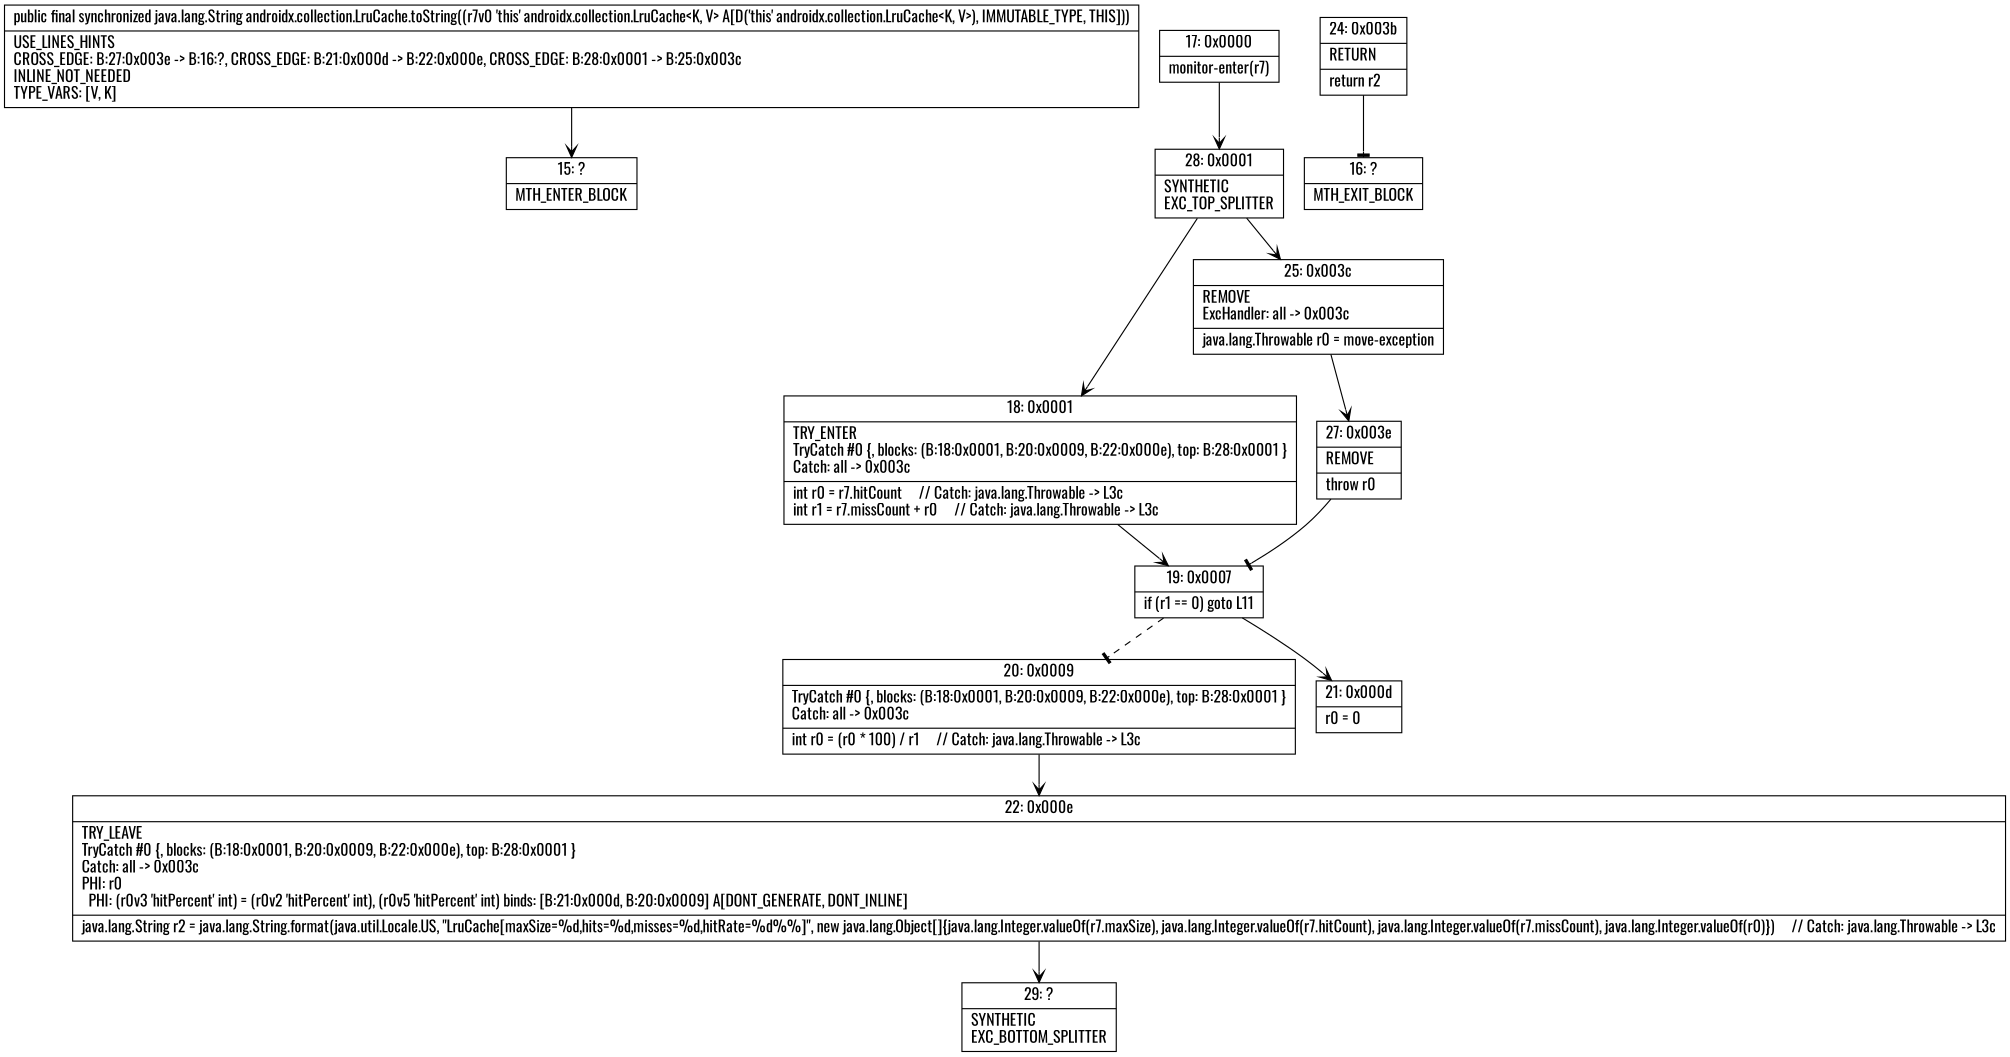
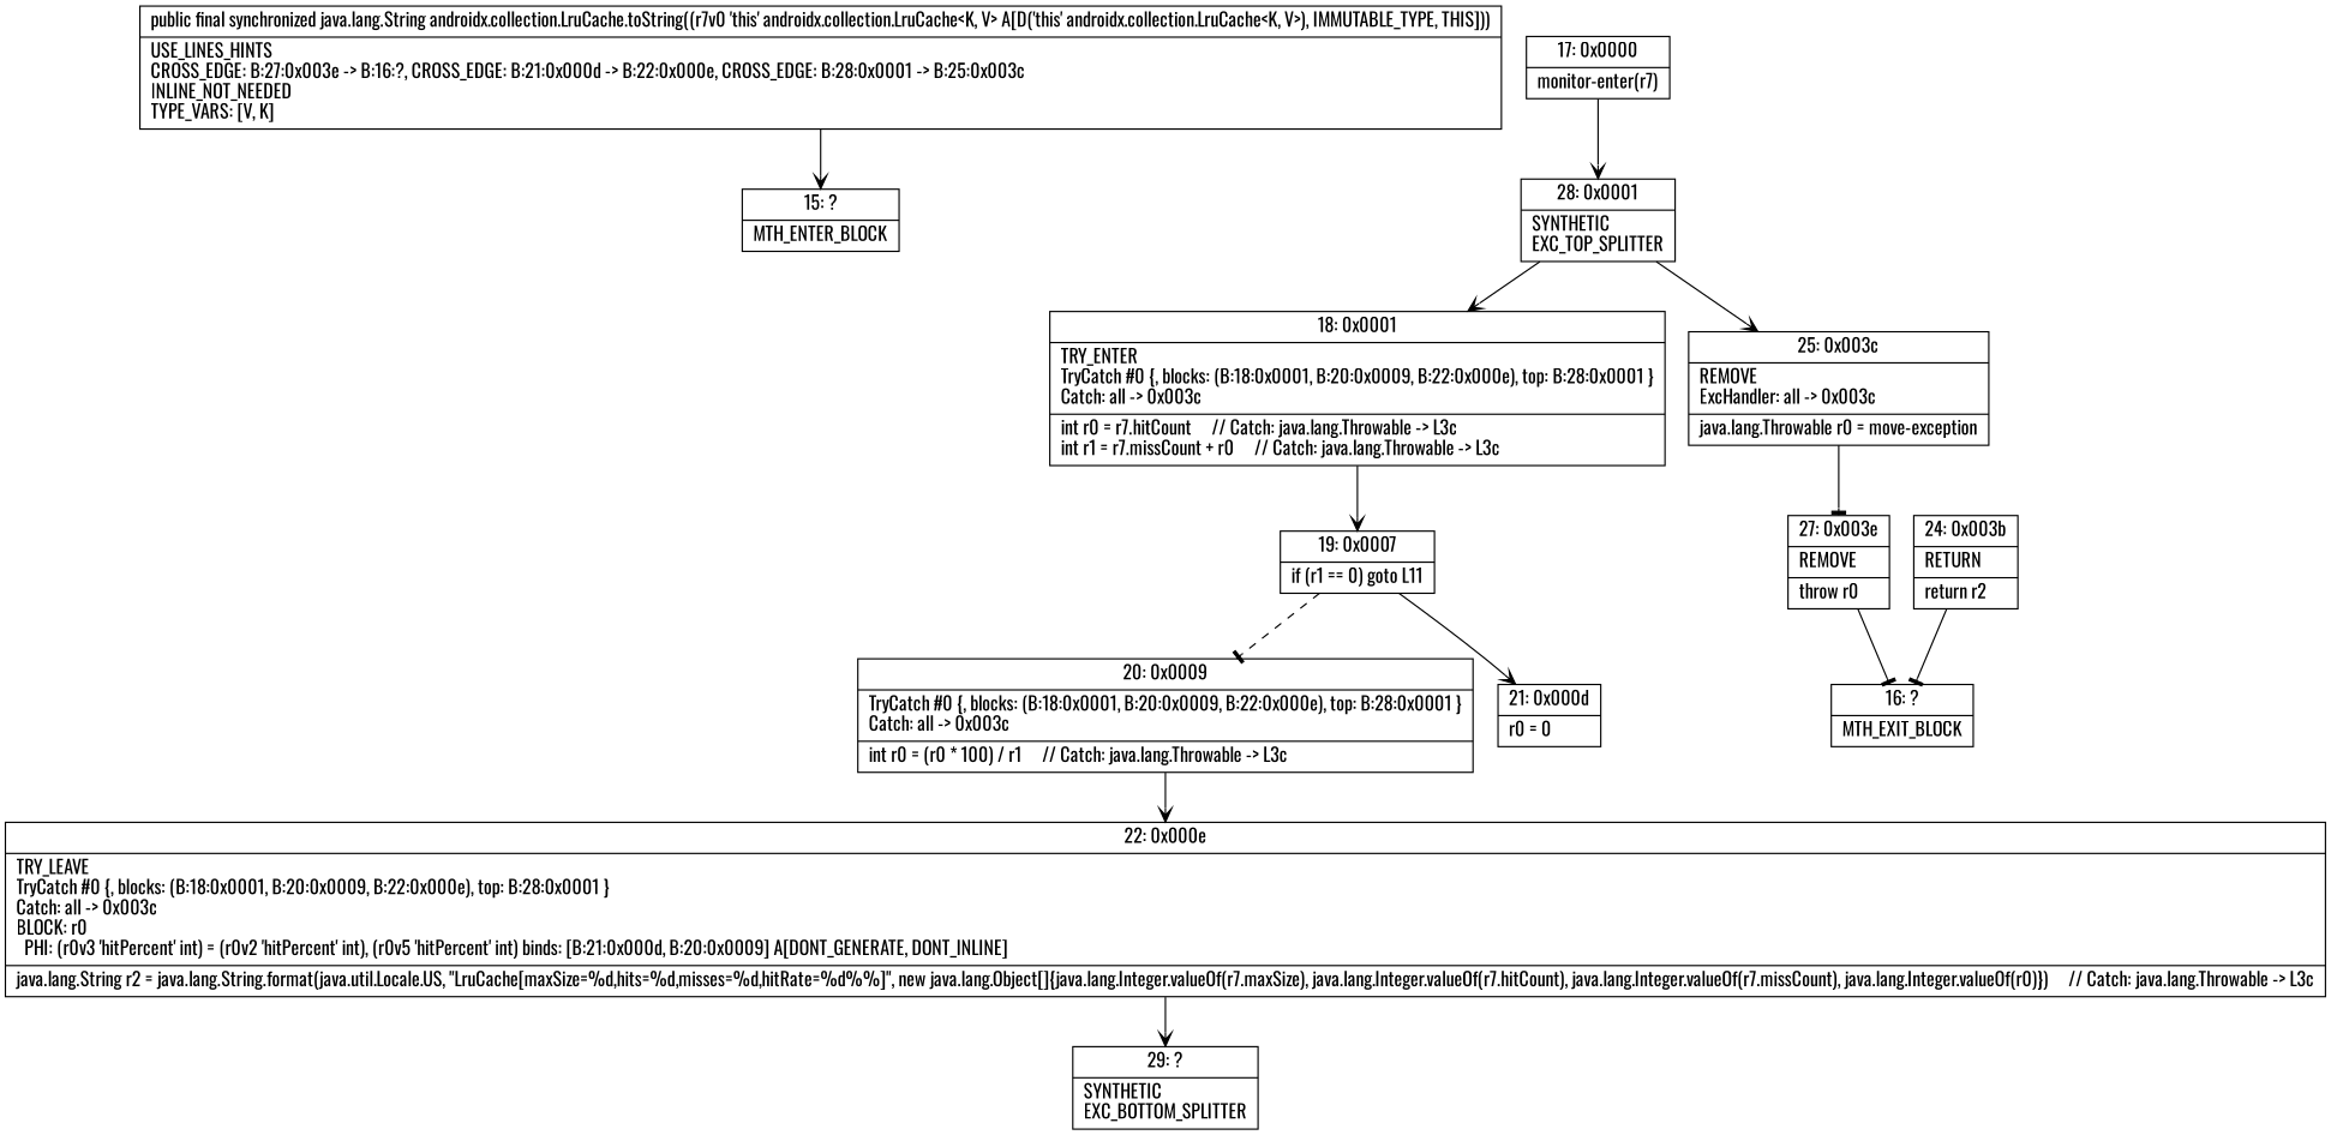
  digraph {
    fontname=Oswald
    node [fontname=Oswald shape=record]
    edge [arrowhead=vee fontname=Oswald]
    n1 [label="{15\:\ ?|MTH_ENTER_BLOCK\l}"]
    n2 [label="{17\:\ 0x0000|monitor\-enter(r7)\l}"]
    n3 [label="{28\:\ 0x0001|SYNTHETIC\lEXC_TOP_SPLITTER\l}"]
    n4 [label="{18\:\ 0x0001|TRY_ENTER\lTryCatch #0 \{, blocks: (B:18:0x0001, B:20:0x0009, B:22:0x000e), top: B:28:0x0001 \}\lCatch: all \-\> 0x003c\l|int r0 = r7.hitCount     \/\/ Catch: java.lang.Throwable \-\> L3c\lint r1 = r7.missCount + r0     \/\/ Catch: java.lang.Throwable \-\> L3c\l}"]
    n5 [label="{25\:\ 0x003c|REMOVE\lExcHandler: all \-\> 0x003c\l|java.lang.Throwable r0 = move\-exception\l}"]
    n6 [label="{19\:\ 0x0007|if (r1 == 0) goto L11\l}"]
    n7 [label="{27\:\ 0x003e|REMOVE\l|throw r0\l}"]
    n8 [label="{20\:\ 0x0009|TryCatch #0 \{, blocks: (B:18:0x0001, B:20:0x0009, B:22:0x000e), top: B:28:0x0001 \}\lCatch: all \-\> 0x003c\l|int r0 = (r0 * 100) \/ r1     \/\/ Catch: java.lang.Throwable \-\> L3c\l}"]
    n9 [label="{21\:\ 0x000d|r0 = 0\l}"]
-   n10 [label="{22\:\ 0x000e|TRY_LEAVE\lTryCatch #0 \{, blocks: (B:18:0x0001, B:20:0x0009, B:22:0x000e), top: B:28:0x0001 \}\lCatch: all \-\> 0x003c\lPHI: r0 \l  PHI: (r0v3 'hitPercent' int) = (r0v2 'hitPercent' int), (r0v5 'hitPercent' int) binds: [B:21:0x000d, B:20:0x0009] A[DONT_GENERATE, DONT_INLINE]\l|java.lang.String r2 = java.lang.String.format(java.util.Locale.US, \"LruCache[maxSize=%d,hits=%d,misses=%d,hitRate=%d%%]\", new java.lang.Object[]\{java.lang.Integer.valueOf(r7.maxSize), java.lang.Integer.valueOf(r7.hitCount), java.lang.Integer.valueOf(r7.missCount), java.lang.Integer.valueOf(r0)\})     \/\/ Catch: java.lang.Throwable \-\> L3c\l}"]
+   n10 [label="{22\:\ 0x000e|TRY_LEAVE\lTryCatch #0 \{, blocks: (B:18:0x0001, B:20:0x0009, B:22:0x000e), top: B:28:0x0001 \}\lCatch: all \-\> 0x003c\lBLOCK: r0 \l  PHI: (r0v3 'hitPercent' int) = (r0v2 'hitPercent' int), (r0v5 'hitPercent' int) binds: [B:21:0x000d, B:20:0x0009] A[DONT_GENERATE, DONT_INLINE]\l|java.lang.String r2 = java.lang.String.format(java.util.Locale.US, \"LruCache[maxSize=%d,hits=%d,misses=%d,hitRate=%d%%]\", new java.lang.Object[]\{java.lang.Integer.valueOf(r7.maxSize), java.lang.Integer.valueOf(r7.hitCount), java.lang.Integer.valueOf(r7.missCount), java.lang.Integer.valueOf(r0)\})     \/\/ Catch: java.lang.Throwable \-\> L3c\l}"]
    n11 [label="{29\:\ ?|SYNTHETIC\lEXC_BOTTOM_SPLITTER\l}"]
    n12 [label="{24\:\ 0x003b|RETURN\l|return r2\l}"]
    n13 [label="{16\:\ ?|MTH_EXIT_BLOCK\l}"]
    n14 [label="{public final synchronized java.lang.String androidx.collection.LruCache.toString((r7v0 'this' androidx.collection.LruCache\<K, V\> A[D('this' androidx.collection.LruCache\<K, V\>), IMMUTABLE_TYPE, THIS]))  | USE_LINES_HINTS\lCROSS_EDGE: B:27:0x003e \-\> B:16:?, CROSS_EDGE: B:21:0x000d \-\> B:22:0x000e, CROSS_EDGE: B:28:0x0001 \-\> B:25:0x003c\lINLINE_NOT_NEEDED\lTYPE_VARS: [V, K]\l}"]
    n2 -> n3
    n3 -> n4
    n3 -> n5
    n4 -> n6
-   n5 -> n7
+   n5 -> n7 [arrowhead=tee]
    n6 -> n8 [arrowhead=tee style=dashed]
    n6 -> n9
-   n7 -> n6 [arrowhead=tee]
+   n7 -> n13 [arrowhead=tee]
    n8 -> n10
    n10 -> n11
    n12 -> n13 [arrowhead=tee]
    n14 -> n1
  }
